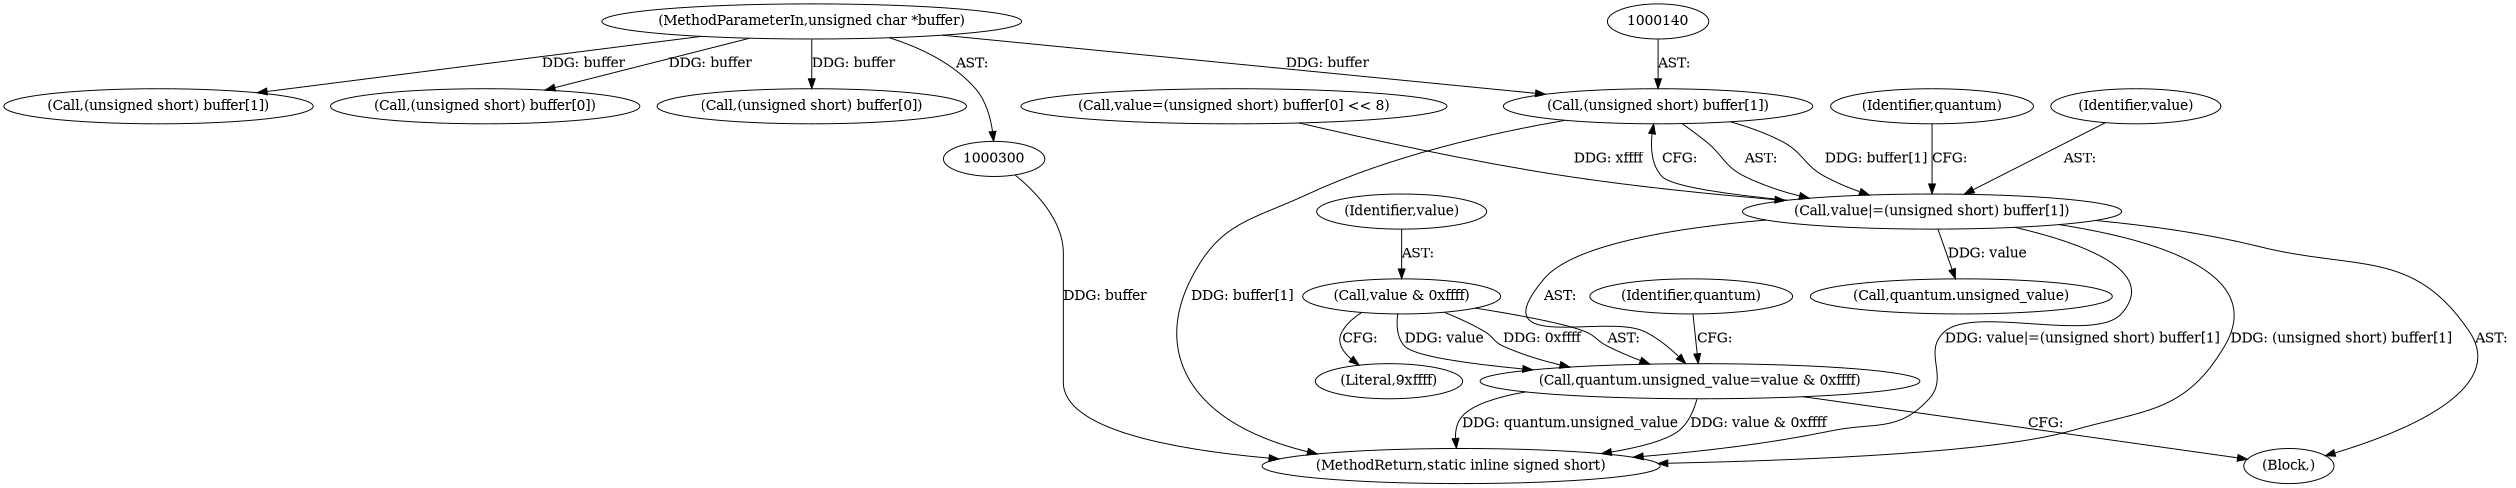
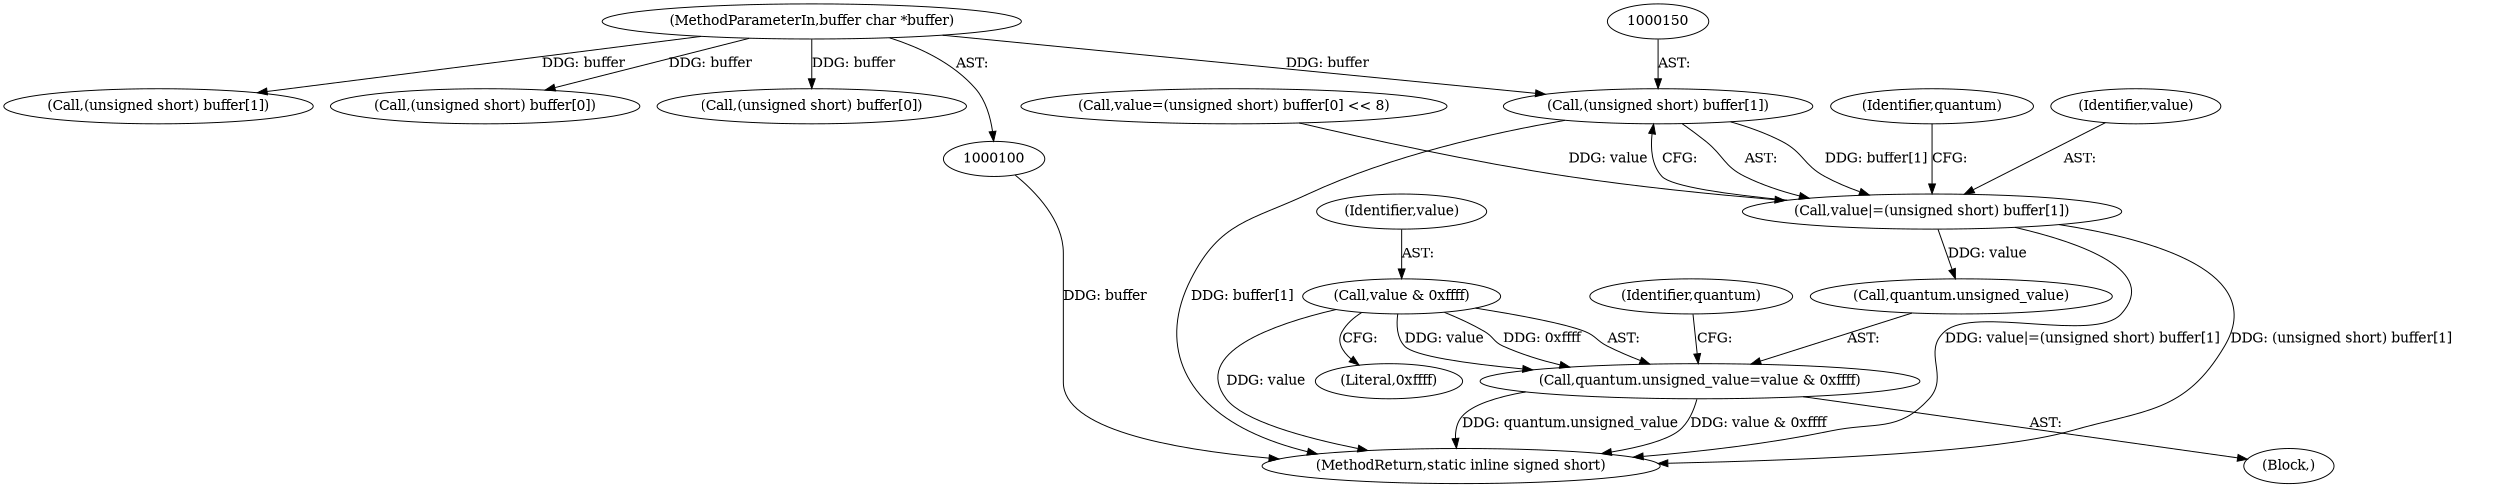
  digraph {
    n1 [label="(Call,(unsigned short) buffer[1])"]
    n2 [label="(Call,value|=(unsigned short) buffer[1])"]
    n3 [label="(MethodReturn,static inline signed short)"]
    n4 [label="(Block,)"]
    n5 [label="(Call,quantum.unsigned_value)"]
-   n6 [label="(MethodParameterIn,unsigned char *buffer)"]
+   n6 [label="(MethodParameterIn,buffer char *buffer)"]
    n7 [label="(Call,(unsigned short) buffer[1])"]
    n8 [label="(Call,(unsigned short) buffer[0])"]
    n9 [label="(Call,(unsigned short) buffer[0])"]
-   1000100 [label=1000300]
+   1000100
    n11 [label="(Call,value & 0xffff)"]
    n12 [label="(Call,quantum.unsigned_value=value & 0xffff)"]
-   n13 [label="(Literal,9xffff)"]
+   n13 [label="(Literal,0xffff)"]
    n14 [label="(Call,value=(unsigned short) buffer[0] << 8)"]
    n15 [label="(Identifier,quantum)"]
    n16 [label="(Identifier,value)"]
    n17 [label="(Identifier,value)"]
    n18 [label="(Identifier,quantum)"]
-   1000150 [label=1000140]
+   1000150
    n1 -> n2 [label="AST: "]
    n1 -> n2 [label="DDG: buffer[1]"]
    n1 -> n3 [label="DDG: buffer[1]"]
    n2 -> n1 [label="CFG: "]
    n2 -> n3 [label="DDG: (unsigned short) buffer[1]"]
    n2 -> n3 [label="DDG: value|=(unsigned short) buffer[1]"]
-   n2 -> n4 [label="AST: "]
    n2 -> n5 [label="DDG: value"]
-   n2 -> n12 [label="AST: "]
+   n5 -> n12 [label="AST: "]
    n6 -> n1 [label="DDG: buffer"]
    n6 -> n7 [label="DDG: buffer"]
    n6 -> n8 [label="DDG: buffer"]
    n6 -> n9 [label="DDG: buffer"]
    n6 -> 1000100 [label="AST: "]
    1000100 -> n3 [label="DDG: buffer"]
+   n11 -> n3 [label="DDG: value"]
    n11 -> n12 [label="AST: "]
    n11 -> n12 [label="DDG: value"]
    n11 -> n12 [label="DDG: 0xffff"]
    n11 -> n13 [label="CFG: "]
    n12 -> n3 [label="DDG: quantum.unsigned_value"]
    n12 -> n3 [label="DDG: value & 0xffff"]
-   n12 -> n4 [label="CFG: "]
-   n14 -> n2 [label="DDG: xffff"]
+   n12 -> n4 [label="AST: "]
+   n14 -> n2 [label="DDG: value"]
    n15 -> n2 [label="CFG: "]
    n16 -> n11 [label="AST: "]
    n17 -> n2 [label="AST: "]
    n18 -> n12 [label="CFG: "]
    1000150 -> n1 [label="AST: "]
  }
